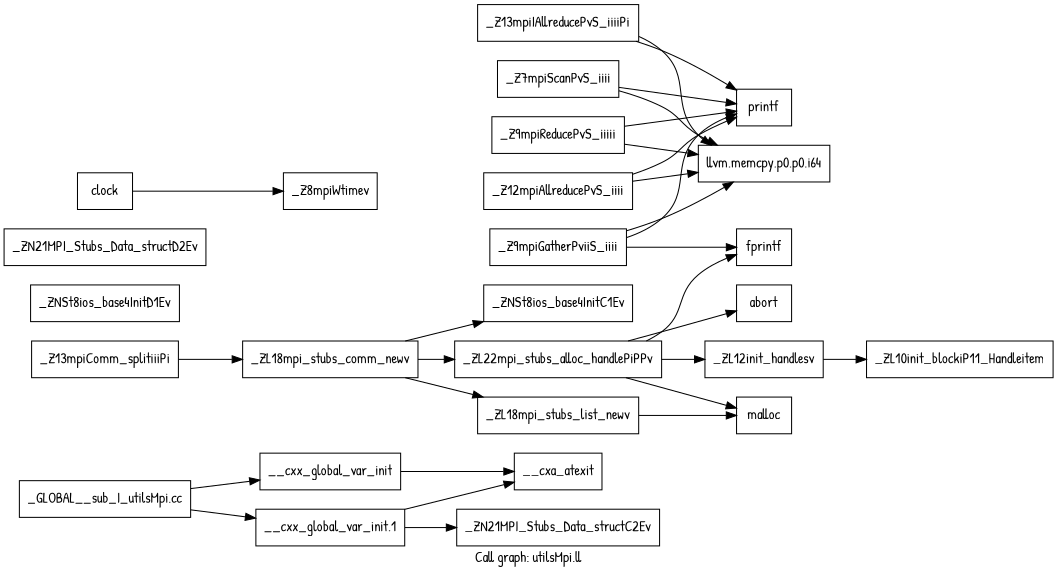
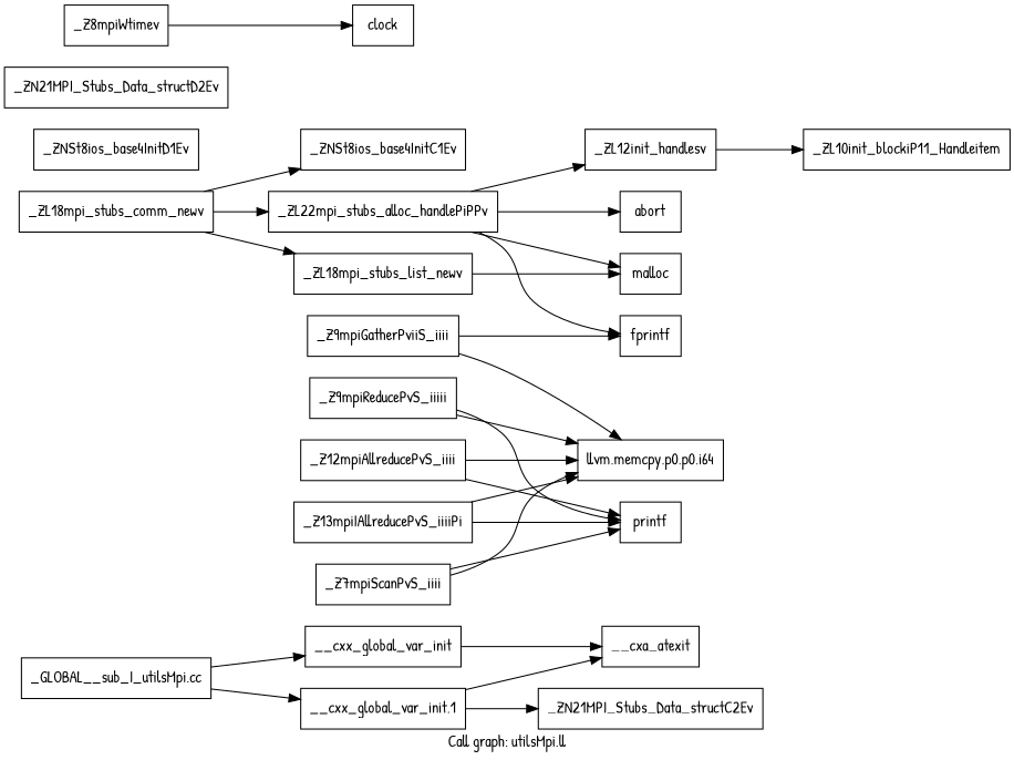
  digraph {
    fontname="Patrick Hand"
    label="Call graph: utilsMpi.ll"
    rankdir=LR
    node [fontname="Patrick Hand" shape=record]
    edge [fontname="Patrick Hand"]
    n1 [label="{__cxx_global_var_init}"]
    n2 [label="{__cxa_atexit}"]
    n3 [label="{_ZNSt8ios_base4InitC1Ev}"]
    n4 [label="{_ZNSt8ios_base4InitD1Ev}"]
    n5 [label="{__cxx_global_var_init.1}"]
    n6 [label="{_ZN21MPI_Stubs_Data_structC2Ev}"]
    n7 [label="{_ZN21MPI_Stubs_Data_structD2Ev}"]
    n8 [label="{_Z9mpiReducePvS_iiiii}"]
    n9 [label="{printf}"]
    n10 [label="{llvm.memcpy.p0.p0.i64}"]
    n11 [label="{_Z12mpiAllreducePvS_iiii}"]
    n12 [label="{_Z13mpiIAllreducePvS_iiiiPi}"]
    n13 [label="{_Z7mpiScanPvS_iiii}"]
    n14 [label="{_GLOBAL__sub_I_utilsMpi.cc}"]
    n15 [label="{_Z9mpiGatherPviiS_iiii}"]
    n16 [label="{fprintf}"]
    n17 [label="{_Z8mpiWtimev}"]
    n18 [label="{clock}"]
-   n19 [label="{_Z13mpiComm_splitiiiPi}"]
    n20 [label="{_ZL18mpi_stubs_comm_newv}"]
    n21 [label="{_ZL22mpi_stubs_alloc_handlePiPPv}"]
    n22 [label="{_ZL18mpi_stubs_list_newv}"]
    n23 [label="{_ZL12init_handlesv}"]
    n24 [label="{abort}"]
    n25 [label="{malloc}"]
    n26 [label="{_ZL10init_blockiP11_Handleitem}"]
    n1 -> n2
    n5 -> n2
    n5 -> n6
    n8 -> n9
    n8 -> n10
    n11 -> n9
    n11 -> n10
    n12 -> n9
    n12 -> n10
    n13 -> n9
    n13 -> n10
    n14 -> n1
    n14 -> n5
-   n15 -> n9
    n15 -> n10
    n15 -> n16
-   n18 -> n17
-   n19 -> n20
+   n17 -> n18
    n20 -> n3
    n20 -> n21
    n20 -> n22
    n21 -> n16
    n21 -> n23
    n21 -> n24
    n21 -> n25
    n22 -> n25
    n23 -> n26
  }
